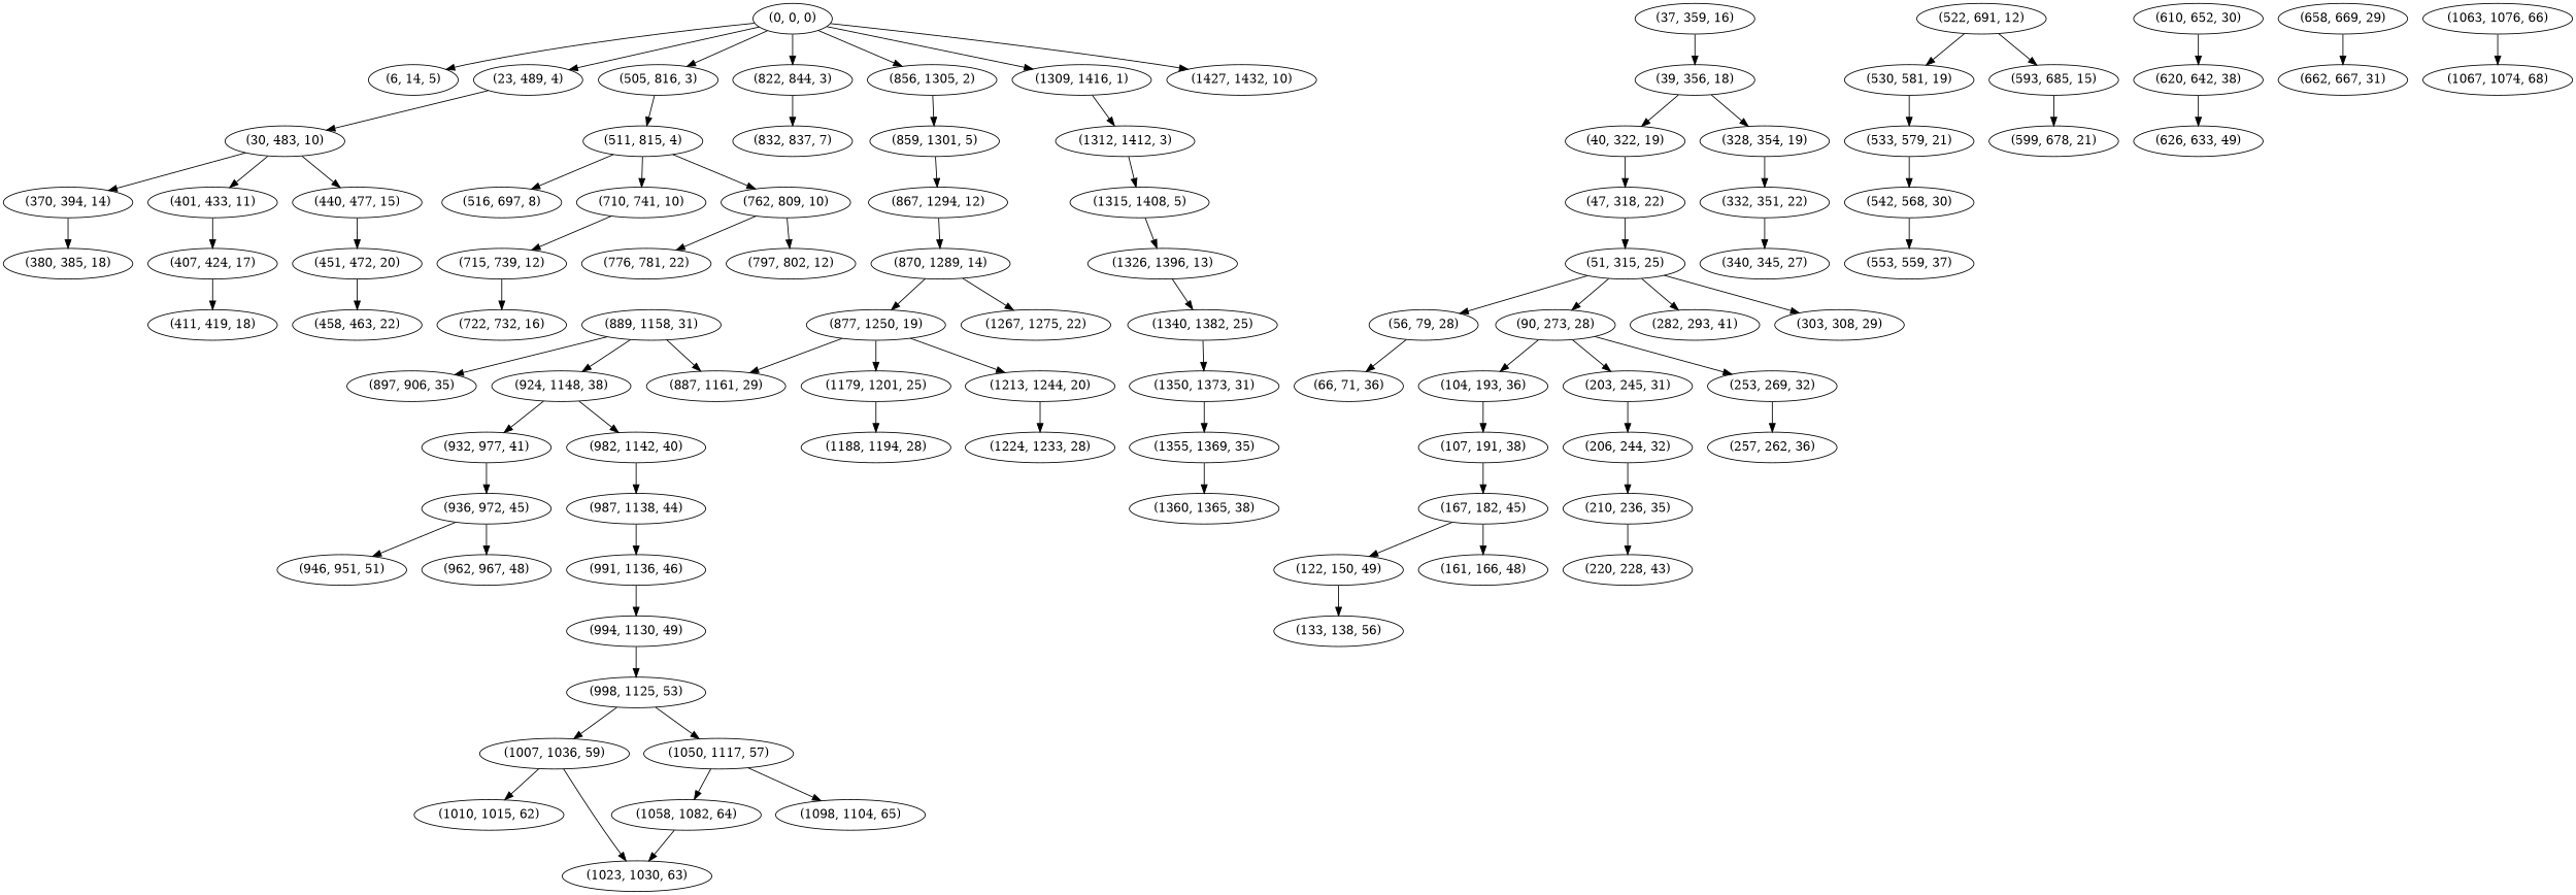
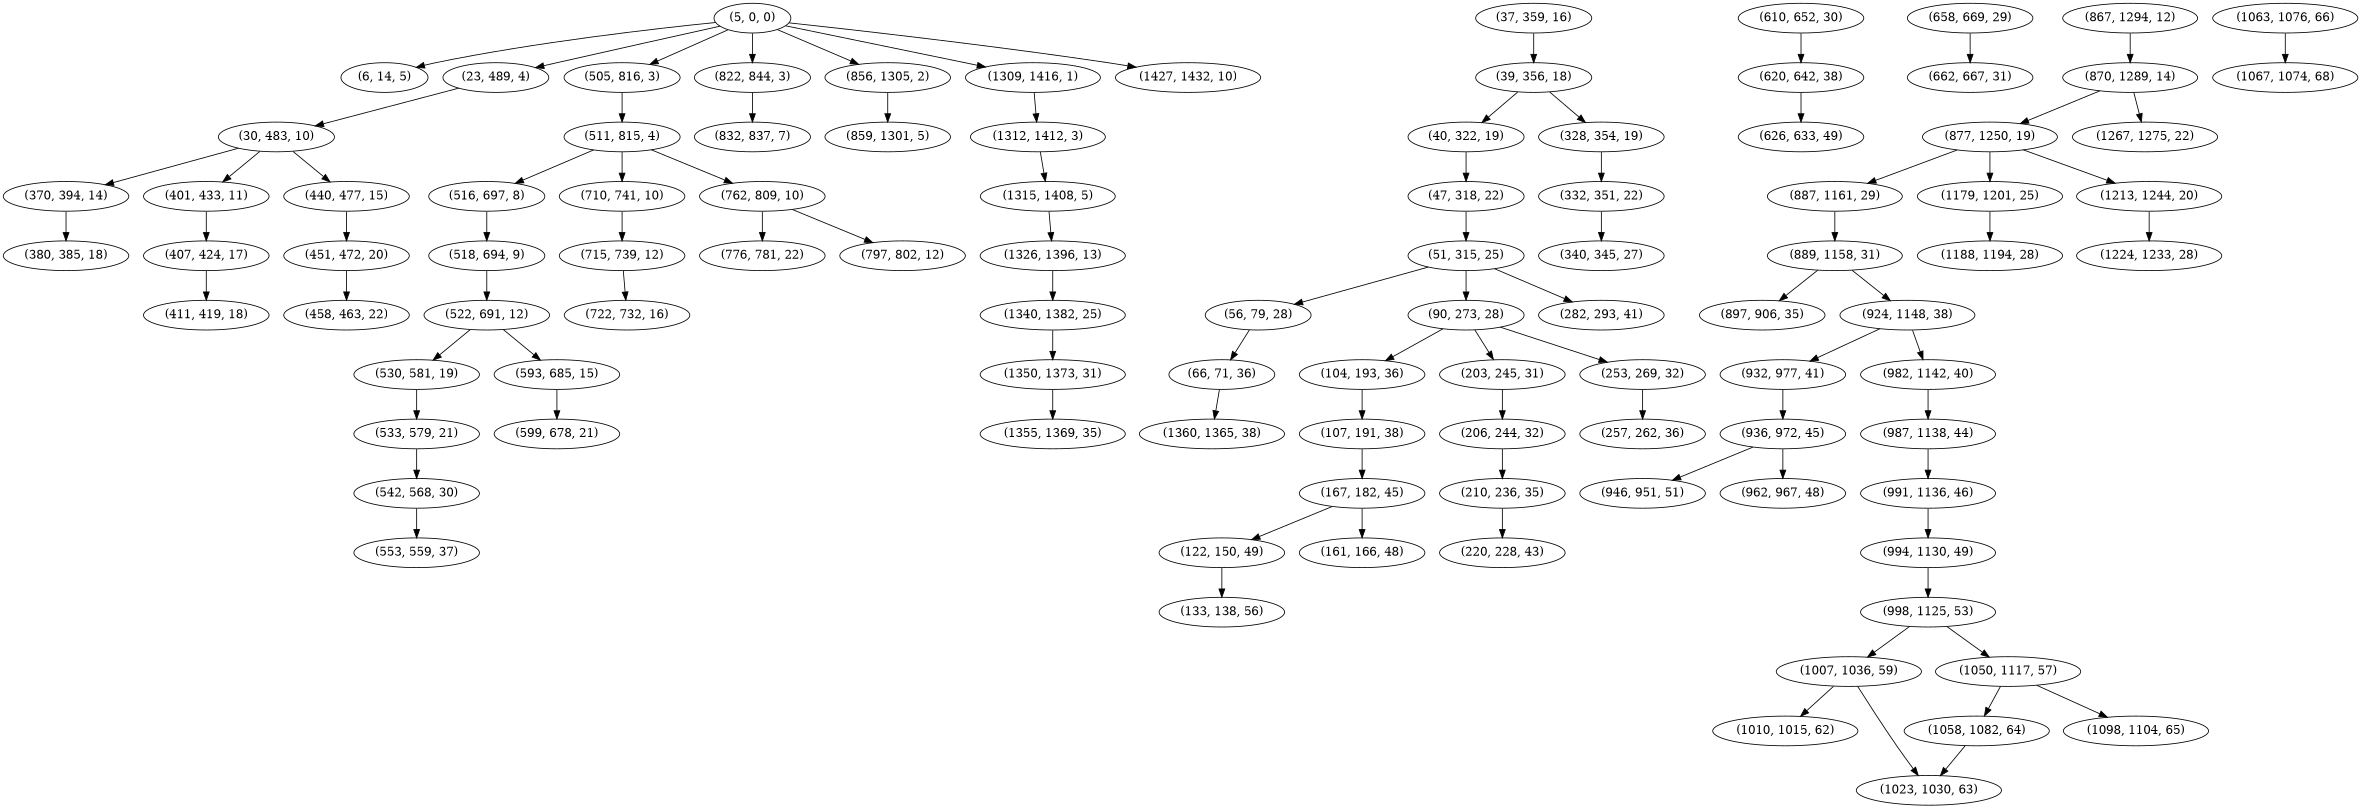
  digraph {
-   "(0, 0, 0)"
+   "(0, 0, 0)" [label="(5, 0, 0)"]
    "(6, 14, 5)"
    "(23, 489, 4)"
    "(505, 816, 3)"
    "(822, 844, 3)"
    "(856, 1305, 2)"
    "(1309, 1416, 1)"
    "(1427, 1432, 10)"
    "(30, 483, 10)"
    "(511, 815, 4)"
    "(832, 837, 7)"
    "(859, 1301, 5)"
    "(1312, 1412, 3)"
    "(370, 394, 14)"
    "(401, 433, 11)"
    "(440, 477, 15)"
    "(37, 359, 16)"
    "(39, 356, 18)"
    "(380, 385, 18)"
    "(407, 424, 17)"
    "(451, 472, 20)"
    "(40, 322, 19)"
    "(328, 354, 19)"
    "(47, 318, 22)"
    "(332, 351, 22)"
    "(51, 315, 25)"
    "(56, 79, 28)"
    "(90, 273, 28)"
    n29 [label="(282, 293, 41)"]
-   "(303, 308, 29)"
    "(66, 71, 36)"
    "(104, 193, 36)"
    "(203, 245, 31)"
    "(253, 269, 32)"
    "(107, 191, 38)"
    "(206, 244, 32)"
    "(257, 262, 36)"
    n38 [label="(167, 182, 45)"]
    "(122, 150, 49)"
    "(161, 166, 48)"
    "(133, 138, 56)"
    "(210, 236, 35)"
    "(220, 228, 43)"
    "(340, 345, 27)"
    "(411, 419, 18)"
    "(458, 463, 22)"
    "(516, 697, 8)"
    "(710, 741, 10)"
    "(762, 809, 10)"
+   "(518, 694, 9)"
    "(715, 739, 12)"
    "(776, 781, 22)"
    "(797, 802, 12)"
    "(522, 691, 12)"
    "(530, 581, 19)"
    "(593, 685, 15)"
    "(533, 579, 21)"
    "(599, 678, 21)"
    "(542, 568, 30)"
    "(553, 559, 37)"
    "(610, 652, 30)"
    "(620, 642, 38)"
    "(658, 669, 29)"
    "(662, 667, 31)"
    n65 [label="(626, 633, 49)"]
    "(722, 732, 16)"
    "(867, 1294, 12)"
    "(870, 1289, 14)"
    "(877, 1250, 19)"
    "(1267, 1275, 22)"
    "(887, 1161, 29)"
    "(1179, 1201, 25)"
    "(1213, 1244, 20)"
    "(889, 1158, 31)"
    "(1188, 1194, 28)"
    "(1224, 1233, 28)"
    "(897, 906, 35)"
    "(924, 1148, 38)"
    "(932, 977, 41)"
    "(982, 1142, 40)"
    "(936, 972, 45)"
    "(987, 1138, 44)"
    "(946, 951, 51)"
    "(962, 967, 48)"
    "(991, 1136, 46)"
    "(994, 1130, 49)"
    "(998, 1125, 53)"
    "(1007, 1036, 59)"
    "(1050, 1117, 57)"
    "(1010, 1015, 62)"
    "(1023, 1030, 63)"
    "(1058, 1082, 64)"
    "(1098, 1104, 65)"
    "(1063, 1076, 66)"
    "(1067, 1074, 68)"
    "(1315, 1408, 5)"
    "(1326, 1396, 13)"
    "(1340, 1382, 25)"
    "(1350, 1373, 31)"
    "(1355, 1369, 35)"
    "(1360, 1365, 38)"
    "(0, 0, 0)" -> "(6, 14, 5)"
    "(0, 0, 0)" -> "(23, 489, 4)"
    "(0, 0, 0)" -> "(505, 816, 3)"
    "(0, 0, 0)" -> "(822, 844, 3)"
    "(0, 0, 0)" -> "(856, 1305, 2)"
    "(0, 0, 0)" -> "(1309, 1416, 1)"
    "(0, 0, 0)" -> "(1427, 1432, 10)"
    "(23, 489, 4)" -> "(30, 483, 10)"
    "(505, 816, 3)" -> "(511, 815, 4)"
    "(822, 844, 3)" -> "(832, 837, 7)"
    "(856, 1305, 2)" -> "(859, 1301, 5)"
    "(1309, 1416, 1)" -> "(1312, 1412, 3)"
    "(30, 483, 10)" -> "(370, 394, 14)"
    "(30, 483, 10)" -> "(401, 433, 11)"
    "(30, 483, 10)" -> "(440, 477, 15)"
    "(511, 815, 4)" -> "(516, 697, 8)"
    "(511, 815, 4)" -> "(710, 741, 10)"
    "(511, 815, 4)" -> "(762, 809, 10)"
-   "(859, 1301, 5)" -> "(867, 1294, 12)"
    "(1312, 1412, 3)" -> "(1315, 1408, 5)"
    "(370, 394, 14)" -> "(380, 385, 18)"
    "(401, 433, 11)" -> "(407, 424, 17)"
    "(440, 477, 15)" -> "(451, 472, 20)"
    "(37, 359, 16)" -> "(39, 356, 18)"
    "(39, 356, 18)" -> "(40, 322, 19)"
    "(39, 356, 18)" -> "(328, 354, 19)"
    "(407, 424, 17)" -> "(411, 419, 18)"
    "(451, 472, 20)" -> "(458, 463, 22)"
    "(40, 322, 19)" -> "(47, 318, 22)"
    "(328, 354, 19)" -> "(332, 351, 22)"
    "(47, 318, 22)" -> "(51, 315, 25)"
    "(332, 351, 22)" -> "(340, 345, 27)"
    "(51, 315, 25)" -> "(56, 79, 28)"
    "(51, 315, 25)" -> "(90, 273, 28)"
    "(51, 315, 25)" -> n29
-   "(51, 315, 25)" -> "(303, 308, 29)"
    "(56, 79, 28)" -> "(66, 71, 36)"
    "(90, 273, 28)" -> "(104, 193, 36)"
    "(90, 273, 28)" -> "(203, 245, 31)"
    "(90, 273, 28)" -> "(253, 269, 32)"
    "(104, 193, 36)" -> "(107, 191, 38)"
    "(203, 245, 31)" -> "(206, 244, 32)"
    "(253, 269, 32)" -> "(257, 262, 36)"
    "(107, 191, 38)" -> n38
    "(206, 244, 32)" -> "(210, 236, 35)"
    n38 -> "(122, 150, 49)"
    n38 -> "(161, 166, 48)"
    "(122, 150, 49)" -> "(133, 138, 56)"
    "(210, 236, 35)" -> "(220, 228, 43)"
+   "(516, 697, 8)" -> "(518, 694, 9)"
    "(710, 741, 10)" -> "(715, 739, 12)"
    "(762, 809, 10)" -> "(776, 781, 22)"
    "(762, 809, 10)" -> "(797, 802, 12)"
+   "(518, 694, 9)" -> "(522, 691, 12)"
    "(715, 739, 12)" -> "(722, 732, 16)"
    "(522, 691, 12)" -> "(530, 581, 19)"
    "(522, 691, 12)" -> "(593, 685, 15)"
    "(530, 581, 19)" -> "(533, 579, 21)"
    "(593, 685, 15)" -> "(599, 678, 21)"
    "(533, 579, 21)" -> "(542, 568, 30)"
    "(542, 568, 30)" -> "(553, 559, 37)"
    "(610, 652, 30)" -> "(620, 642, 38)"
    "(620, 642, 38)" -> n65
    "(658, 669, 29)" -> "(662, 667, 31)"
    "(867, 1294, 12)" -> "(870, 1289, 14)"
    "(870, 1289, 14)" -> "(877, 1250, 19)"
    "(870, 1289, 14)" -> "(1267, 1275, 22)"
    "(877, 1250, 19)" -> "(887, 1161, 29)"
    "(877, 1250, 19)" -> "(1179, 1201, 25)"
    "(877, 1250, 19)" -> "(1213, 1244, 20)"
-   "(889, 1158, 31)" -> "(887, 1161, 29)"
+   "(887, 1161, 29)" -> "(889, 1158, 31)"
    "(1179, 1201, 25)" -> "(1188, 1194, 28)"
    "(1213, 1244, 20)" -> "(1224, 1233, 28)"
    "(889, 1158, 31)" -> "(897, 906, 35)"
    "(889, 1158, 31)" -> "(924, 1148, 38)"
    "(924, 1148, 38)" -> "(932, 977, 41)"
    "(924, 1148, 38)" -> "(982, 1142, 40)"
    "(932, 977, 41)" -> "(936, 972, 45)"
    "(982, 1142, 40)" -> "(987, 1138, 44)"
    "(936, 972, 45)" -> "(946, 951, 51)"
    "(936, 972, 45)" -> "(962, 967, 48)"
    "(987, 1138, 44)" -> "(991, 1136, 46)"
    "(991, 1136, 46)" -> "(994, 1130, 49)"
    "(994, 1130, 49)" -> "(998, 1125, 53)"
    "(998, 1125, 53)" -> "(1007, 1036, 59)"
    "(998, 1125, 53)" -> "(1050, 1117, 57)"
    "(1007, 1036, 59)" -> "(1010, 1015, 62)"
    "(1007, 1036, 59)" -> "(1023, 1030, 63)"
    "(1050, 1117, 57)" -> "(1058, 1082, 64)"
    "(1050, 1117, 57)" -> "(1098, 1104, 65)"
    "(1058, 1082, 64)" -> "(1023, 1030, 63)"
    "(1063, 1076, 66)" -> "(1067, 1074, 68)"
    "(1315, 1408, 5)" -> "(1326, 1396, 13)"
    "(1326, 1396, 13)" -> "(1340, 1382, 25)"
    "(1340, 1382, 25)" -> "(1350, 1373, 31)"
    "(1350, 1373, 31)" -> "(1355, 1369, 35)"
-   "(1355, 1369, 35)" -> "(1360, 1365, 38)"
+   "(66, 71, 36)" -> "(1360, 1365, 38)"
  }
